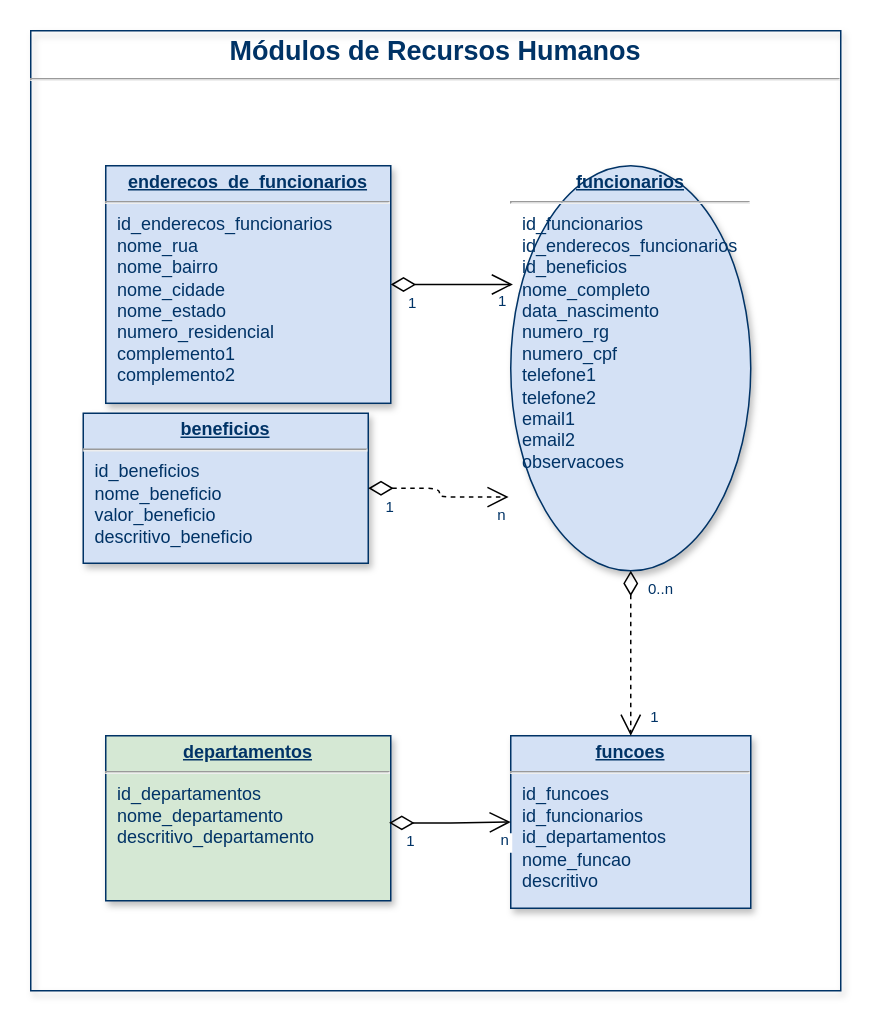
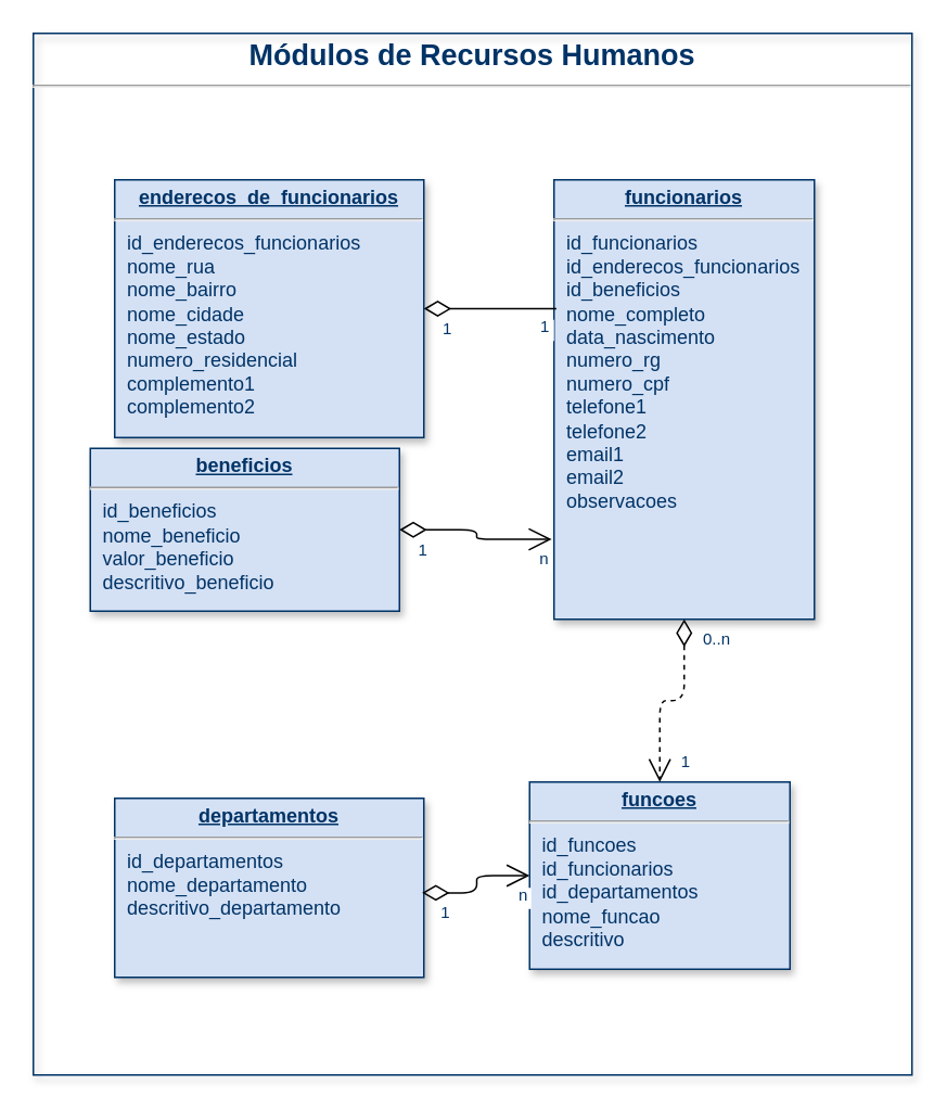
  <mxCell id="0" />
  <mxCell id="1" parent="0" />
  <mxCell id="2" value="&lt;p style=&quot;margin: 4px 0px 0px; text-align: center;&quot;&gt;&lt;strong style=&quot;&quot;&gt;&lt;font style=&quot;font-size: 18px;&quot;&gt;Módulos de Recursos Humanos&lt;/font&gt;&lt;/strong&gt;&lt;/p&gt;&lt;hr&gt;&lt;p style=&quot;margin: 0px; margin-left: 8px;&quot;&gt;&lt;br&gt;&lt;/p&gt;" style="verticalAlign=top;align=left;overflow=fill;fontSize=12;fontFamily=Helvetica;html=1;strokeColor=#003366;shadow=1;fillColor=none;fontColor=#003366" parent="1" vertex="1"><mxGeometry x="20" y="20" width="540" height="640" as="geometry" /></mxCell>
- <mxCell id="3" value="&lt;p style=&quot;margin: 0px; margin-top: 4px; text-align: center; text-decoration: underline;&quot;&gt;&lt;strong&gt;funcoes&lt;/strong&gt;&lt;/p&gt;&lt;hr&gt;&lt;p style=&quot;margin: 0px; margin-left: 8px;&quot;&gt;id_funcoes&lt;/p&gt;&lt;p style=&quot;margin: 0px; margin-left: 8px;&quot;&gt;&lt;span style=&quot;background-color: transparent; color: light-dark(rgb(0, 51, 102), rgb(161, 205, 249));&quot;&gt;id_funcionarios&lt;br&gt;id_departamentos&lt;/span&gt;&lt;/p&gt;&lt;p style=&quot;margin: 0px; margin-left: 8px;&quot;&gt;nome_funcao&lt;/p&gt;&lt;p style=&quot;margin: 0px; margin-left: 8px;&quot;&gt;descritivo&lt;/p&gt;&lt;p style=&quot;margin: 0px; margin-left: 8px;&quot;&gt;&lt;br&gt;&lt;/p&gt;" style="verticalAlign=top;align=left;overflow=fill;fontSize=12;fontFamily=Helvetica;html=1;strokeColor=#003366;shadow=1;fillColor=#D4E1F5;fontColor=#003366" parent="1" vertex="1"><mxGeometry x="340" y="490" width="160" height="115" as="geometry" /></mxCell>
- <mxCell id="4" value="&lt;p style=&quot;margin: 4px 0px 0px; text-decoration: underline; text-align: center;&quot;&gt;&lt;strong&gt;funcionarios&lt;/strong&gt;&lt;/p&gt;&lt;hr&gt;&lt;p style=&quot;margin: 0px; margin-left: 8px;&quot;&gt;id_funcionarios&lt;/p&gt;&lt;p style=&quot;margin: 0px; margin-left: 8px;&quot;&gt;&lt;span style=&quot;background-color: transparent; color: light-dark(rgb(0, 51, 102), rgb(161, 205, 249));&quot;&gt;id_enderecos_funcionarios&lt;/span&gt;&lt;/p&gt;&lt;p style=&quot;margin: 0px; margin-left: 8px;&quot;&gt;&lt;span style=&quot;background-color: transparent; color: light-dark(rgb(0, 51, 102), rgb(161, 205, 249));&quot;&gt;id_beneficios&lt;/span&gt;&lt;/p&gt;&lt;p style=&quot;margin: 0px; margin-left: 8px;&quot;&gt;&lt;span style=&quot;background-color: transparent; color: light-dark(rgb(0, 51, 102), rgb(161, 205, 249));&quot;&gt;nome_completo&lt;/span&gt;&lt;/p&gt;&lt;p style=&quot;margin: 0px; margin-left: 8px;&quot;&gt;data_nascimento&lt;br&gt;numero_rg&lt;br&gt;numero_cpf&lt;/p&gt;&lt;p style=&quot;margin: 0px; margin-left: 8px;&quot;&gt;telefone1&lt;/p&gt;&lt;p style=&quot;margin: 0px; margin-left: 8px;&quot;&gt;telefone2&lt;/p&gt;&lt;p style=&quot;margin: 0px; margin-left: 8px;&quot;&gt;email1&lt;br&gt;email2&lt;/p&gt;&lt;p style=&quot;margin: 0px; margin-left: 8px;&quot;&gt;observacoes&lt;br&gt;&lt;br&gt;&lt;/p&gt;" style="ellipse;verticalAlign=top;align=left;overflow=fill;fontSize=12;fontFamily=Helvetica;html=1;strokeColor=#003366;shadow=1;fillColor=#D4E1F5;fontColor=#003366;" parent="1" vertex="1"><mxGeometry x="340" y="110" width="160" height="270" as="geometry" /></mxCell>
+ <mxCell id="3" value="&lt;p style=&quot;margin: 0px; margin-top: 4px; text-align: center; text-decoration: underline;&quot;&gt;&lt;strong&gt;funcoes&lt;/strong&gt;&lt;/p&gt;&lt;hr&gt;&lt;p style=&quot;margin: 0px; margin-left: 8px;&quot;&gt;id_funcoes&lt;/p&gt;&lt;p style=&quot;margin: 0px; margin-left: 8px;&quot;&gt;&lt;span style=&quot;background-color: transparent; color: light-dark(rgb(0, 51, 102), rgb(161, 205, 249));&quot;&gt;id_funcionarios&lt;br&gt;id_departamentos&lt;/span&gt;&lt;/p&gt;&lt;p style=&quot;margin: 0px; margin-left: 8px;&quot;&gt;nome_funcao&lt;/p&gt;&lt;p style=&quot;margin: 0px; margin-left: 8px;&quot;&gt;descritivo&lt;/p&gt;&lt;p style=&quot;margin: 0px; margin-left: 8px;&quot;&gt;&lt;br&gt;&lt;/p&gt;" style="verticalAlign=top;align=left;overflow=fill;fontSize=12;fontFamily=Helvetica;html=1;strokeColor=#003366;shadow=1;fillColor=#D4E1F5;fontColor=#003366" parent="1" vertex="1"><mxGeometry x="325" y="480" width="160" height="115" as="geometry" /></mxCell>
+ <mxCell id="4" value="&lt;p style=&quot;margin: 4px 0px 0px; text-decoration: underline; text-align: center;&quot;&gt;&lt;strong&gt;funcionarios&lt;/strong&gt;&lt;/p&gt;&lt;hr&gt;&lt;p style=&quot;margin: 0px; margin-left: 8px;&quot;&gt;id_funcionarios&lt;/p&gt;&lt;p style=&quot;margin: 0px; margin-left: 8px;&quot;&gt;&lt;span style=&quot;background-color: transparent; color: light-dark(rgb(0, 51, 102), rgb(161, 205, 249));&quot;&gt;id_enderecos_funcionarios&lt;/span&gt;&lt;/p&gt;&lt;p style=&quot;margin: 0px; margin-left: 8px;&quot;&gt;&lt;span style=&quot;background-color: transparent; color: light-dark(rgb(0, 51, 102), rgb(161, 205, 249));&quot;&gt;id_beneficios&lt;/span&gt;&lt;/p&gt;&lt;p style=&quot;margin: 0px; margin-left: 8px;&quot;&gt;&lt;span style=&quot;background-color: transparent; color: light-dark(rgb(0, 51, 102), rgb(161, 205, 249));&quot;&gt;nome_completo&lt;/span&gt;&lt;/p&gt;&lt;p style=&quot;margin: 0px; margin-left: 8px;&quot;&gt;data_nascimento&lt;br&gt;numero_rg&lt;br&gt;numero_cpf&lt;/p&gt;&lt;p style=&quot;margin: 0px; margin-left: 8px;&quot;&gt;telefone1&lt;/p&gt;&lt;p style=&quot;margin: 0px; margin-left: 8px;&quot;&gt;telefone2&lt;/p&gt;&lt;p style=&quot;margin: 0px; margin-left: 8px;&quot;&gt;email1&lt;br&gt;email2&lt;/p&gt;&lt;p style=&quot;margin: 0px; margin-left: 8px;&quot;&gt;observacoes&lt;br&gt;&lt;br&gt;&lt;/p&gt;" style="verticalAlign=top;align=left;overflow=fill;fontSize=12;fontFamily=Helvetica;html=1;strokeColor=#003366;shadow=1;fillColor=#D4E1F5;fontColor=#003366" parent="1" vertex="1"><mxGeometry x="340" y="110" width="160" height="270" as="geometry" /></mxCell>
  <mxCell id="5" value="" style="endArrow=open;endSize=12;startArrow=diamondThin;startSize=14;startFill=0;edgeStyle=orthogonalEdgeStyle;dashed=1;" parent="1" source="4" target="3" edge="1"><mxGeometry x="620" y="340" as="geometry"><mxPoint x="920" y="480" as="sourcePoint" /><mxPoint x="1080" y="480" as="targetPoint" /></mxGeometry></mxCell>
  <mxCell id="6" value="0..n" style="resizable=0;align=left;verticalAlign=top;labelBackgroundColor=#ffffff;fontSize=10;strokeColor=#003366;shadow=1;fillColor=#D4E1F5;fontColor=#003366" parent="5" connectable="0" vertex="1"><mxGeometry x="-1" relative="1" as="geometry"><mxPoint x="10" as="offset" /></mxGeometry></mxCell>
  <mxCell id="7" value="1" style="resizable=0;align=right;verticalAlign=top;labelBackgroundColor=#ffffff;fontSize=10;strokeColor=#003366;shadow=1;fillColor=#D4E1F5;fontColor=#003366" parent="5" connectable="0" vertex="1"><mxGeometry x="1" relative="1" as="geometry"><mxPoint x="20" y="-25.0" as="offset" /></mxGeometry></mxCell>
  <mxCell id="8" value="&lt;p style=&quot;margin: 0px; margin-top: 4px; text-align: center; text-decoration: underline;&quot;&gt;&lt;strong&gt;enderecos_de_funcionarios&lt;/strong&gt;&lt;/p&gt;&lt;hr&gt;&lt;p style=&quot;margin: 0px; margin-left: 8px;&quot;&gt;id_enderecos_funcionarios&lt;/p&gt;&lt;p style=&quot;margin: 0px; margin-left: 8px;&quot;&gt;&lt;span style=&quot;background-color: transparent; color: light-dark(rgb(0, 51, 102), rgb(161, 205, 249));&quot;&gt;nome_rua&lt;/span&gt;&lt;br&gt;&lt;/p&gt;&lt;p style=&quot;margin: 0px; margin-left: 8px;&quot;&gt;nome_bairro&lt;/p&gt;&lt;p style=&quot;margin: 0px; margin-left: 8px;&quot;&gt;nome_cidade&lt;br&gt;nome_estado&lt;br&gt;numero_residencial&lt;br&gt;complemento1&lt;/p&gt;&lt;p style=&quot;margin: 0px; margin-left: 8px;&quot;&gt;complemento2&lt;/p&gt;" style="verticalAlign=top;align=left;overflow=fill;fontSize=12;fontFamily=Helvetica;html=1;strokeColor=#003366;shadow=1;fillColor=#D4E1F5;fontColor=#003366" parent="1" vertex="1"><mxGeometry x="70" y="110" width="190" height="158.36" as="geometry" /></mxCell>
- <mxCell id="9" value="" style="endArrow=open;endSize=12;startArrow=diamondThin;startSize=14;startFill=0;edgeStyle=orthogonalEdgeStyle;exitX=1;exitY=0.5;exitDx=0;exitDy=0;entryX=0.009;entryY=0.293;entryDx=0;entryDy=0;entryPerimeter=0;" parent="1" source="8" target="4" edge="1"><mxGeometry x="620" y="340" as="geometry"><mxPoint x="430" y="360" as="sourcePoint" /><mxPoint x="340" y="200" as="targetPoint" /></mxGeometry></mxCell>
+ <mxCell id="9" value="" style="endArrow=none;endSize=12;startArrow=diamondThin;startSize=14;startFill=0;edgeStyle=orthogonalEdgeStyle;exitX=1;exitY=0.5;exitDx=0;exitDy=0;entryX=0.009;entryY=0.293;entryDx=0;entryDy=0;entryPerimeter=0;" parent="1" source="8" target="4" edge="1"><mxGeometry x="620" y="340" as="geometry"><mxPoint x="430" y="360" as="sourcePoint" /><mxPoint x="340" y="200" as="targetPoint" /></mxGeometry></mxCell>
  <mxCell id="10" value="1" style="resizable=0;align=left;verticalAlign=top;labelBackgroundColor=#ffffff;fontSize=10;strokeColor=#003366;shadow=1;fillColor=#D4E1F5;fontColor=#003366" parent="9" connectable="0" vertex="1"><mxGeometry x="-1" relative="1" as="geometry"><mxPoint x="10" as="offset" /></mxGeometry></mxCell>
  <mxCell id="11" value="1" style="resizable=0;align=left;verticalAlign=top;labelBackgroundColor=#ffffff;fontSize=10;strokeColor=#003366;shadow=1;fillColor=#D4E1F5;fontColor=#003366" parent="1" connectable="0" vertex="1"><mxGeometry x="310" y="189.18" as="geometry"><mxPoint x="20" y="-1" as="offset" /></mxGeometry></mxCell>
  <mxCell id="12" value="&lt;p style=&quot;margin: 0px; margin-top: 4px; text-align: center; text-decoration: underline;&quot;&gt;&lt;strong&gt;beneficios&lt;/strong&gt;&lt;/p&gt;&lt;hr&gt;&lt;p style=&quot;margin: 0px; margin-left: 8px;&quot;&gt;id_beneficios&lt;/p&gt;&lt;p style=&quot;margin: 0px; margin-left: 8px;&quot;&gt;&lt;span style=&quot;background-color: transparent; color: light-dark(rgb(0, 51, 102), rgb(161, 205, 249));&quot;&gt;nome_beneficio&lt;/span&gt;&lt;br&gt;&lt;/p&gt;&lt;p style=&quot;margin: 0px; margin-left: 8px;&quot;&gt;valor_beneficio&lt;/p&gt;&lt;p style=&quot;margin: 0px; margin-left: 8px;&quot;&gt;descritivo_beneficio&lt;/p&gt;" style="verticalAlign=top;align=left;overflow=fill;fontSize=12;fontFamily=Helvetica;html=1;strokeColor=#003366;shadow=1;fillColor=#D4E1F5;fontColor=#003366" parent="1" vertex="1"><mxGeometry x="55" y="275" width="190" height="100" as="geometry" /></mxCell>
- <mxCell id="13" value="" style="endArrow=open;endSize=12;startArrow=diamondThin;startSize=14;startFill=0;edgeStyle=orthogonalEdgeStyle;exitX=1;exitY=0.5;exitDx=0;exitDy=0;entryX=-0.009;entryY=0.818;entryDx=0;entryDy=0;entryPerimeter=0;dashed=1;" parent="1" source="12" target="4" edge="1"><mxGeometry x="620" y="340" as="geometry"><mxPoint x="430" y="390" as="sourcePoint" /><mxPoint x="430" y="500" as="targetPoint" /></mxGeometry></mxCell>
+ <mxCell id="13" value="" style="endArrow=open;endSize=12;startArrow=diamondThin;startSize=14;startFill=0;edgeStyle=orthogonalEdgeStyle;exitX=1;exitY=0.5;exitDx=0;exitDy=0;entryX=-0.009;entryY=0.818;entryDx=0;entryDy=0;entryPerimeter=0;" parent="1" source="12" target="4" edge="1"><mxGeometry x="620" y="340" as="geometry"><mxPoint x="430" y="390" as="sourcePoint" /><mxPoint x="430" y="500" as="targetPoint" /></mxGeometry></mxCell>
  <mxCell id="14" value="1" style="resizable=0;align=left;verticalAlign=top;labelBackgroundColor=#ffffff;fontSize=10;strokeColor=#003366;shadow=1;fillColor=#D4E1F5;fontColor=#003366" parent="13" connectable="0" vertex="1"><mxGeometry x="-1" relative="1" as="geometry"><mxPoint x="10" as="offset" /></mxGeometry></mxCell>
  <mxCell id="15" value="n" style="resizable=0;align=right;verticalAlign=top;labelBackgroundColor=#ffffff;fontSize=10;strokeColor=#003366;shadow=1;fillColor=#D4E1F5;fontColor=#003366" parent="13" connectable="0" vertex="1"><mxGeometry x="1" relative="1" as="geometry"><mxPoint as="offset" /></mxGeometry></mxCell>
- <mxCell id="16" value="&lt;p style=&quot;margin: 0px; margin-top: 4px; text-align: center; text-decoration: underline;&quot;&gt;&lt;strong&gt;departamentos&lt;/strong&gt;&lt;/p&gt;&lt;hr&gt;&lt;p style=&quot;margin: 0px; margin-left: 8px;&quot;&gt;id_departamentos&lt;/p&gt;&lt;p style=&quot;margin: 0px; margin-left: 8px;&quot;&gt;&lt;span style=&quot;background-color: transparent; color: light-dark(rgb(0, 51, 102), rgb(161, 205, 249));&quot;&gt;nome_departamento&lt;/span&gt;&lt;br&gt;&lt;/p&gt;&lt;p style=&quot;margin: 0px; margin-left: 8px;&quot;&gt;&lt;span style=&quot;background-color: transparent; color: light-dark(rgb(0, 51, 102), rgb(161, 205, 249));&quot;&gt;descritivo_departamento&lt;/span&gt;&lt;br&gt;&lt;/p&gt;" style="verticalAlign=top;align=left;overflow=fill;fontSize=12;fontFamily=Helvetica;html=1;strokeColor=#003366;shadow=1;fillColor=#d5e8d4;fontColor=#003366;" parent="1" vertex="1"><mxGeometry x="70" y="490" width="190" height="110" as="geometry" /></mxCell>
+ <mxCell id="16" value="&lt;p style=&quot;margin: 0px; margin-top: 4px; text-align: center; text-decoration: underline;&quot;&gt;&lt;strong&gt;departamentos&lt;/strong&gt;&lt;/p&gt;&lt;hr&gt;&lt;p style=&quot;margin: 0px; margin-left: 8px;&quot;&gt;id_departamentos&lt;/p&gt;&lt;p style=&quot;margin: 0px; margin-left: 8px;&quot;&gt;&lt;span style=&quot;background-color: transparent; color: light-dark(rgb(0, 51, 102), rgb(161, 205, 249));&quot;&gt;nome_departamento&lt;/span&gt;&lt;br&gt;&lt;/p&gt;&lt;p style=&quot;margin: 0px; margin-left: 8px;&quot;&gt;&lt;span style=&quot;background-color: transparent; color: light-dark(rgb(0, 51, 102), rgb(161, 205, 249));&quot;&gt;descritivo_departamento&lt;/span&gt;&lt;br&gt;&lt;/p&gt;" style="verticalAlign=top;align=left;overflow=fill;fontSize=12;fontFamily=Helvetica;html=1;strokeColor=#003366;shadow=1;fillColor=#D4E1F5;fontColor=#003366" parent="1" vertex="1"><mxGeometry x="70" y="490" width="190" height="110" as="geometry" /></mxCell>
  <mxCell id="17" value="" style="endArrow=open;endSize=12;startArrow=diamondThin;startSize=14;startFill=0;edgeStyle=orthogonalEdgeStyle;entryX=0;entryY=0.5;entryDx=0;entryDy=0;exitX=0.994;exitY=0.528;exitDx=0;exitDy=0;exitPerimeter=0;" parent="1" source="16" target="3" edge="1"><mxGeometry x="620" y="340" as="geometry"><mxPoint x="260" y="550" as="sourcePoint" /><mxPoint x="339" y="547.75" as="targetPoint" /></mxGeometry></mxCell>
  <mxCell id="18" value="1" style="resizable=0;align=left;verticalAlign=top;labelBackgroundColor=#ffffff;fontSize=10;strokeColor=#003366;shadow=1;fillColor=#D4E1F5;fontColor=#003366" parent="17" connectable="0" vertex="1"><mxGeometry x="-1" relative="1" as="geometry"><mxPoint x="10" as="offset" /></mxGeometry></mxCell>
  <mxCell id="19" value="n" style="resizable=0;align=right;verticalAlign=top;labelBackgroundColor=#ffffff;fontSize=10;strokeColor=#003366;shadow=1;fillColor=#D4E1F5;fontColor=#003366" parent="17" connectable="0" vertex="1"><mxGeometry x="1" relative="1" as="geometry"><mxPoint as="offset" /></mxGeometry></mxCell>
